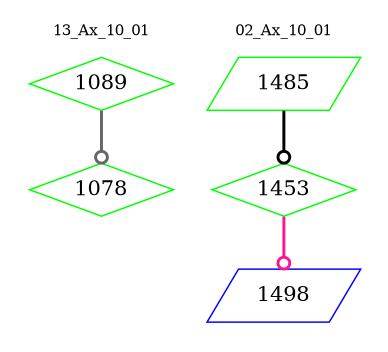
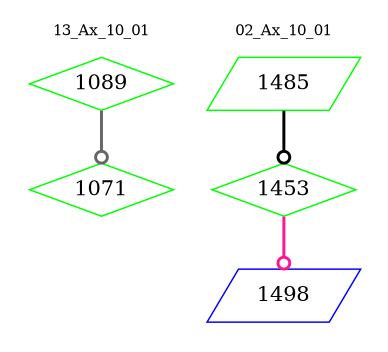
  digraph {
    node [color=green shape=diamond]
    edge [arrowhead=odot style=bold]
    n1 [label=1089]
-   n2 [label=1078]
+   n2 [label=1071]
    n3 [label=1485 shape=parallelogram]
    n4 [label=1453]
    n5 [color=blue label=1498 shape=parallelogram]
    subgraph cluster_1 {
      color=white
      fontsize=10
      label="13_Ax_10_01"
      n1
      n2
    }
    subgraph cluster_2 {
      color=white
      fontsize=10
      label="02_Ax_10_01"
      n3
      n4
      n5
    }
    n1 -> n2 [color=gray40]
    n3 -> n4 [color=black]
    n4 -> n5 [color=deeppink]
  }
